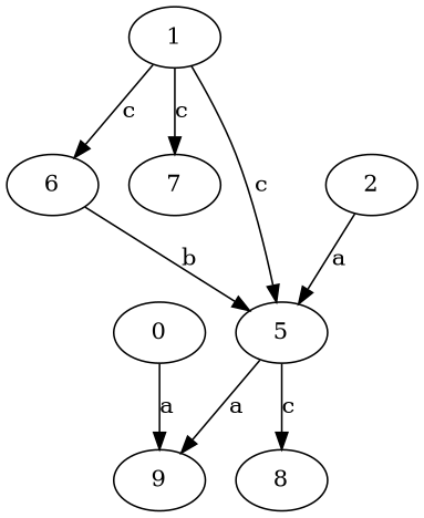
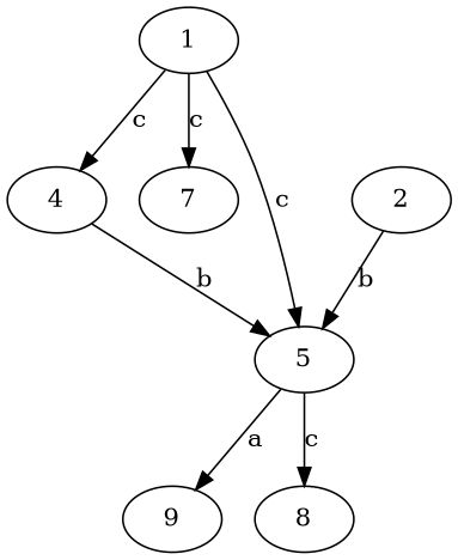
  strict digraph {
    n1 [label=9]
-   0
    1
-   4 [label=6]
+   4
    7
    5
    2
    8
-   0 -> n1 [label=a]
    1 -> 4 [label=c]
    1 -> 7 [label=c]
    1 -> 5 [label=c]
    4 -> 5 [label=b]
    5 -> n1 [label=a]
    5 -> 8 [label=c]
-   2 -> 5 [label=a]
+   2 -> 5 [label=b]
  }
